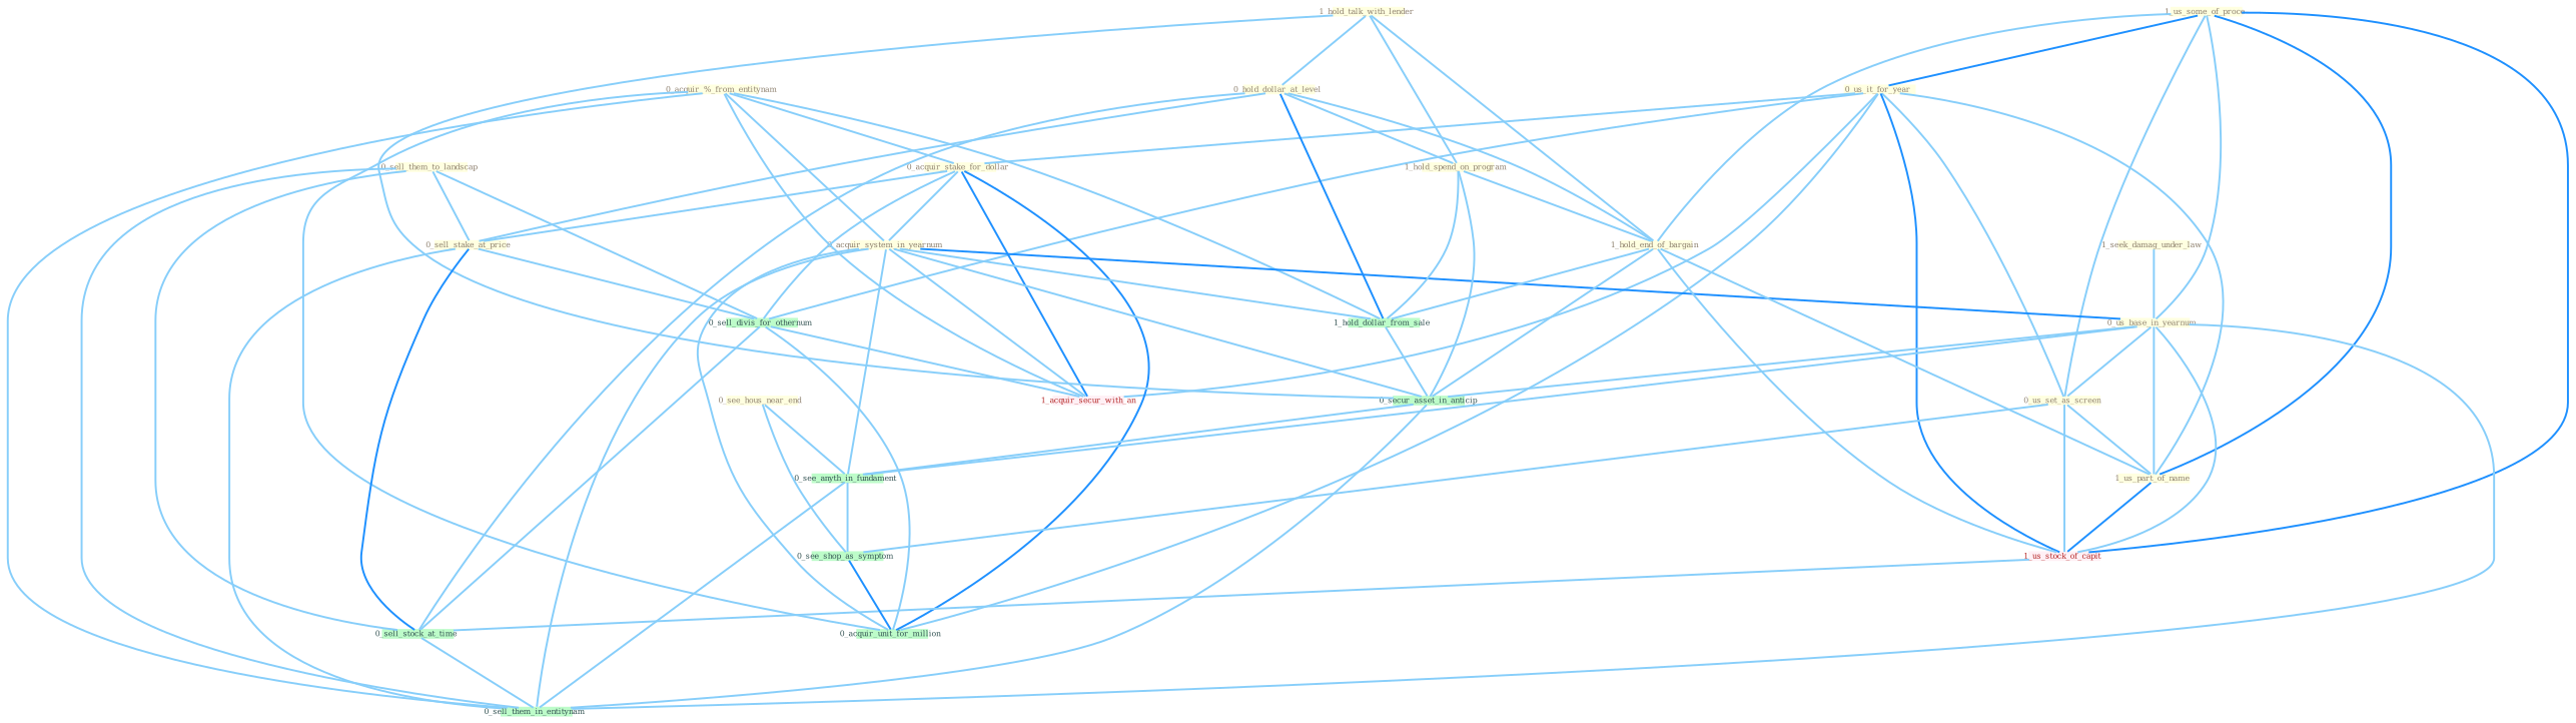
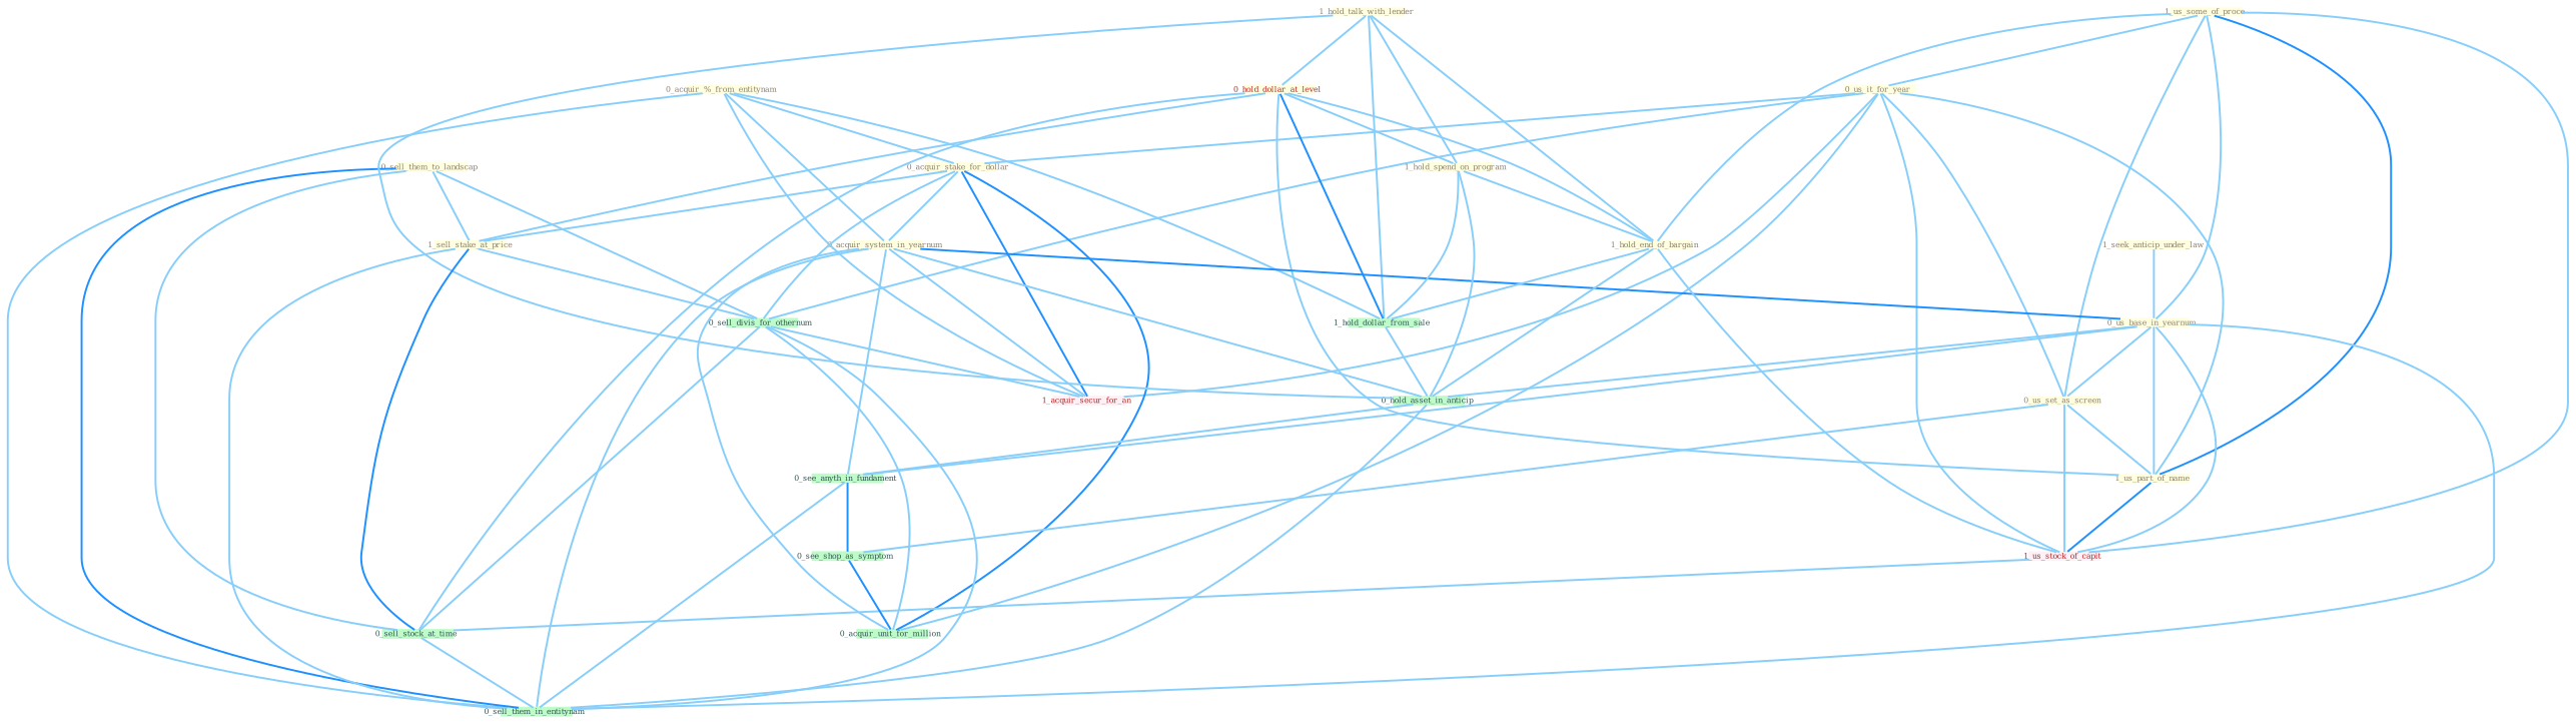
  graph {
    node [color="#ffffe0" fixedsize=true fontcolor="#8b7d6b" fontsize=4 shape=polygon style=filled]
    edge [color="#87cefa" w=1]
    "1_us_some_of_proce " [height=.06 width=.5]
    "0_acquir_%_from_entitynam " [height=.06 width=.5]
    "0_us_it_for_year " [height=.06 width=.5]
-   "0_see_hous_near_end " [height=.06 width=.5]
    "0_sell_them_to_landscap " [height=.06 width=.5]
    "0_acquir_stake_for_dollar " [height=.06 width=.5]
    "1_hold_talk_with_lender " [height=.06 width=.5]
-   "0_hold_dollar_at_level " [height=.06 width=.5]
+   "0_hold_dollar_at_level " [fontcolor="#b22222" height=.06 width=.5]
    "0_acquir_system_in_yearnum " [height=.06 width=.5]
    "1_hold_spend_on_program " [height=.06 width=.5]
    "1_hold_end_of_bargain " [height=.06 width=.5]
-   "1_seek_damag_under_law " [height=.06 width=.5]
+   "1_seek_damag_under_law " [height=.06 width=.5 label="1_seek_anticip_under_law"]
    "0_us_base_in_yearnum " [height=.06 width=.5]
-   "0_sell_stake_at_price " [height=.06 width=.5]
+   "0_sell_stake_at_price " [height=.06 width=.5 label="1_sell_stake_at_price"]
    "0_us_set_as_screen " [height=.06 width=.5]
    "1_us_part_of_name " [height=.06 width=.5]
-   "1_acquir_secur_for_an " [color="#fff0f5" fontcolor="#b22222" height=.06 width=.5 label="1_acquir_secur_with_an"]
+   "1_acquir_secur_for_an " [color="#fff0f5" fontcolor="#b22222" height=.06 width=.5]
    "1_us_stock_of_capit " [color="#fff0f5" fontcolor="#b22222" height=.06 width=.5]
    "1_hold_dollar_from_sale " [color="#BDFCC9" fontcolor="#2f4f4f" height=.06 width=.5]
    "0_acquir_unit_for_million " [color="#BDFCC9" fontcolor="#2f4f4f" height=.06 width=.5]
    "0_sell_them_in_entitynam " [color="#BDFCC9" fontcolor="#2f4f4f" height=.06 width=.5]
    "0_sell_divis_for_othernum " [color="#BDFCC9" fontcolor="#2f4f4f" height=.06 width=.5]
    "0_see_anyth_in_fundament " [color="#BDFCC9" fontcolor="#2f4f4f" height=.06 width=.5]
    "0_see_shop_as_symptom " [color="#BDFCC9" fontcolor="#2f4f4f" height=.06 width=.5]
    "0_sell_stock_at_time " [color="#BDFCC9" fontcolor="#2f4f4f" height=.06 width=.5]
-   "0_hold_asset_in_anticip " [color="#BDFCC9" fontcolor="#2f4f4f" height=.06 width=.5 label="0_secur_asset_in_anticip"]
+   "0_hold_asset_in_anticip " [color="#BDFCC9" fontcolor="#2f4f4f" height=.06 width=.5]
    subgraph sub_1 {
      "1_us_some_of_proce "
      "0_acquir_%_from_entitynam "
      "0_us_it_for_year "
-     "0_see_hous_near_end "
      "0_sell_them_to_landscap "
      "0_acquir_stake_for_dollar "
      "1_hold_talk_with_lender "
      "0_hold_dollar_at_level "
      "0_acquir_system_in_yearnum "
      "1_hold_spend_on_program "
      "1_hold_end_of_bargain "
      "1_seek_damag_under_law "
      "0_us_base_in_yearnum "
      "0_sell_stake_at_price "
      "0_us_set_as_screen "
      "1_us_part_of_name "
    }
    subgraph sub_2 {
      "1_acquir_secur_for_an "
      "1_us_stock_of_capit "
    }
-   "1_us_some_of_proce " -- "0_us_it_for_year " [color="#1e90ff"]
+   "1_us_some_of_proce " -- "0_us_it_for_year "
    "1_us_some_of_proce " -- "1_hold_end_of_bargain "
    "1_us_some_of_proce " -- "0_us_base_in_yearnum "
    "1_us_some_of_proce " -- "0_us_set_as_screen "
    "1_us_some_of_proce " -- "1_us_part_of_name " [color="#1e90ff" w=2]
-   "1_us_some_of_proce " -- "1_us_stock_of_capit " [color="#1e90ff" w=2]
+   "1_us_some_of_proce " -- "1_us_stock_of_capit " [w=2]
    "0_acquir_%_from_entitynam " -- "0_acquir_stake_for_dollar "
    "0_acquir_%_from_entitynam " -- "0_acquir_system_in_yearnum "
    "0_acquir_%_from_entitynam " -- "1_acquir_secur_for_an "
    "0_acquir_%_from_entitynam " -- "1_hold_dollar_from_sale "
-   "0_acquir_%_from_entitynam " -- "0_acquir_unit_for_million "
    "0_acquir_%_from_entitynam " -- "0_sell_them_in_entitynam "
    "0_us_it_for_year " -- "0_acquir_stake_for_dollar "
    "0_us_it_for_year " -- "0_us_set_as_screen "
    "0_us_it_for_year " -- "1_us_part_of_name "
    "0_us_it_for_year " -- "1_acquir_secur_for_an "
-   "0_us_it_for_year " -- "1_us_stock_of_capit " [color="#1e90ff"]
+   "0_us_it_for_year " -- "1_us_stock_of_capit "
    "0_us_it_for_year " -- "0_acquir_unit_for_million "
    "0_us_it_for_year " -- "0_sell_divis_for_othernum "
-   "0_see_hous_near_end " -- "0_see_anyth_in_fundament "
-   "0_see_hous_near_end " -- "0_see_shop_as_symptom "
    "0_sell_them_to_landscap " -- "0_sell_stake_at_price "
-   "0_sell_them_to_landscap " -- "0_sell_them_in_entitynam " [w=2]
+   "0_sell_them_to_landscap " -- "0_sell_them_in_entitynam " [color="#1e90ff" w=2]
    "0_sell_them_to_landscap " -- "0_sell_divis_for_othernum "
    "0_sell_them_to_landscap " -- "0_sell_stock_at_time "
    "0_acquir_stake_for_dollar " -- "0_acquir_system_in_yearnum "
    "0_acquir_stake_for_dollar " -- "0_sell_stake_at_price "
    "0_acquir_stake_for_dollar " -- "1_acquir_secur_for_an " [color="#1e90ff" w=2]
    "0_acquir_stake_for_dollar " -- "0_acquir_unit_for_million " [color="#1e90ff" w=2]
    "0_acquir_stake_for_dollar " -- "0_sell_divis_for_othernum "
    "1_hold_talk_with_lender " -- "0_hold_dollar_at_level "
    "1_hold_talk_with_lender " -- "1_hold_spend_on_program "
    "1_hold_talk_with_lender " -- "1_hold_end_of_bargain "
-   "0_acquir_system_in_yearnum " -- "1_hold_dollar_from_sale "
+   "1_hold_talk_with_lender " -- "1_hold_dollar_from_sale "
    "1_hold_talk_with_lender " -- "0_hold_asset_in_anticip "
    "0_hold_dollar_at_level " -- "1_hold_spend_on_program "
    "0_hold_dollar_at_level " -- "1_hold_end_of_bargain "
    "0_hold_dollar_at_level " -- "0_sell_stake_at_price "
    "0_hold_dollar_at_level " -- "1_hold_dollar_from_sale " [color="#1e90ff" w=2]
    "0_hold_dollar_at_level " -- "0_sell_stock_at_time "
    "0_acquir_system_in_yearnum " -- "0_us_base_in_yearnum " [color="#1e90ff" w=2]
    "0_acquir_system_in_yearnum " -- "1_acquir_secur_for_an "
    "0_acquir_system_in_yearnum " -- "0_acquir_unit_for_million "
    "0_acquir_system_in_yearnum " -- "0_sell_them_in_entitynam "
    "0_acquir_system_in_yearnum " -- "0_see_anyth_in_fundament "
    "0_acquir_system_in_yearnum " -- "0_hold_asset_in_anticip "
    "1_hold_spend_on_program " -- "1_hold_end_of_bargain "
    "1_hold_spend_on_program " -- "1_hold_dollar_from_sale "
    "1_hold_spend_on_program " -- "0_hold_asset_in_anticip "
-   "1_hold_end_of_bargain " -- "1_us_part_of_name "
+   "0_hold_dollar_at_level " -- "1_us_part_of_name "
    "1_hold_end_of_bargain " -- "1_us_stock_of_capit "
    "1_hold_end_of_bargain " -- "1_hold_dollar_from_sale "
    "1_hold_end_of_bargain " -- "0_hold_asset_in_anticip "
    "1_seek_damag_under_law " -- "0_us_base_in_yearnum "
    "0_us_base_in_yearnum " -- "0_us_set_as_screen "
    "0_us_base_in_yearnum " -- "1_us_part_of_name "
    "0_us_base_in_yearnum " -- "1_us_stock_of_capit "
    "0_us_base_in_yearnum " -- "0_sell_them_in_entitynam "
    "0_us_base_in_yearnum " -- "0_see_anyth_in_fundament "
    "0_us_base_in_yearnum " -- "0_hold_asset_in_anticip "
    "0_sell_stake_at_price " -- "0_sell_them_in_entitynam "
    "0_sell_stake_at_price " -- "0_sell_divis_for_othernum "
    "0_sell_stake_at_price " -- "0_sell_stock_at_time " [color="#1e90ff" w=2]
    "0_us_set_as_screen " -- "1_us_part_of_name "
    "0_us_set_as_screen " -- "1_us_stock_of_capit "
    "0_us_set_as_screen " -- "0_see_shop_as_symptom "
    "1_us_part_of_name " -- "1_us_stock_of_capit " [color="#1e90ff" w=2]
    "1_us_stock_of_capit " -- "0_sell_stock_at_time "
    "1_hold_dollar_from_sale " -- "0_hold_asset_in_anticip "
    "0_sell_divis_for_othernum " -- "1_acquir_secur_for_an "
    "0_sell_divis_for_othernum " -- "0_acquir_unit_for_million "
+   "0_sell_divis_for_othernum " -- "0_sell_them_in_entitynam "
    "0_sell_divis_for_othernum " -- "0_sell_stock_at_time "
    "0_see_anyth_in_fundament " -- "0_sell_them_in_entitynam "
-   "0_see_anyth_in_fundament " -- "0_see_shop_as_symptom "
+   "0_see_anyth_in_fundament " -- "0_see_shop_as_symptom " [color="#1e90ff"]
    "0_see_shop_as_symptom " -- "0_acquir_unit_for_million " [color="#1e90ff" w=2]
    "0_sell_stock_at_time " -- "0_sell_them_in_entitynam "
    "0_hold_asset_in_anticip " -- "0_sell_them_in_entitynam "
    "0_hold_asset_in_anticip " -- "0_see_anyth_in_fundament "
  }
